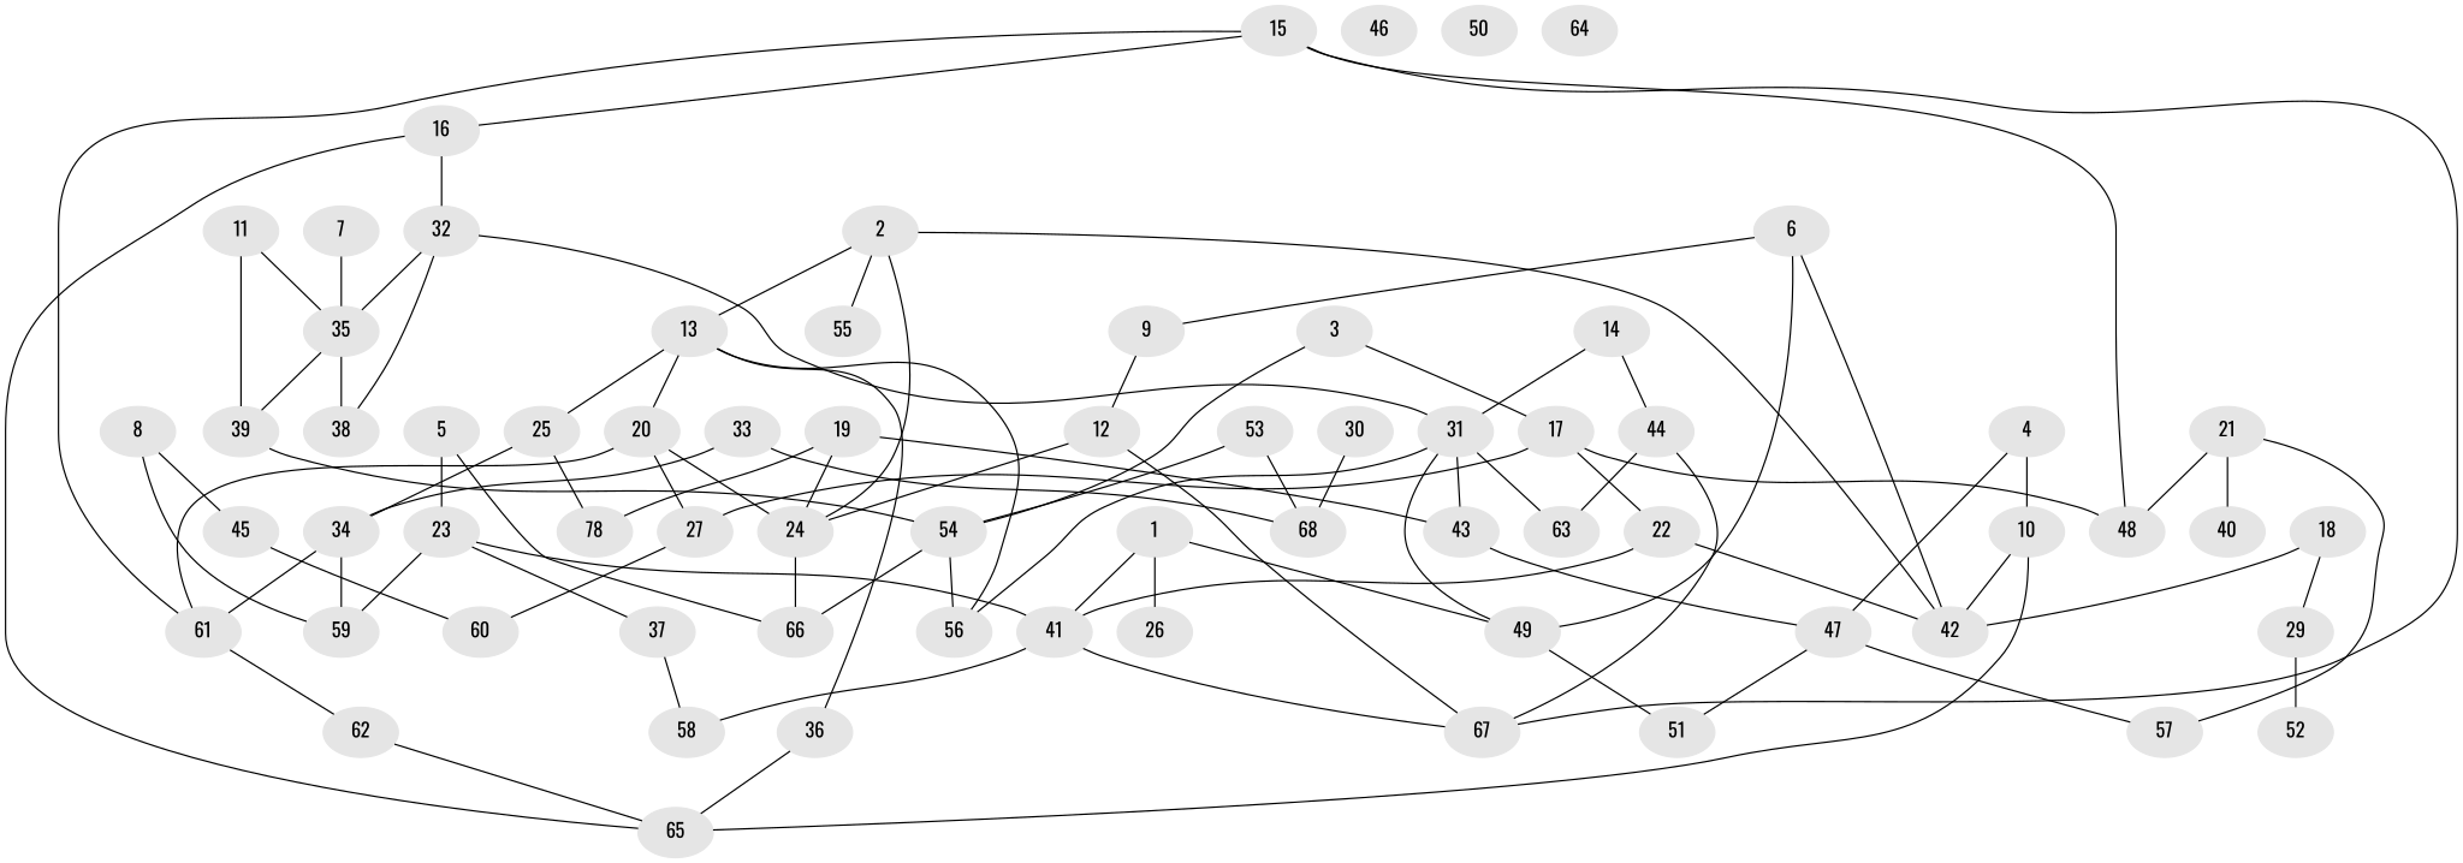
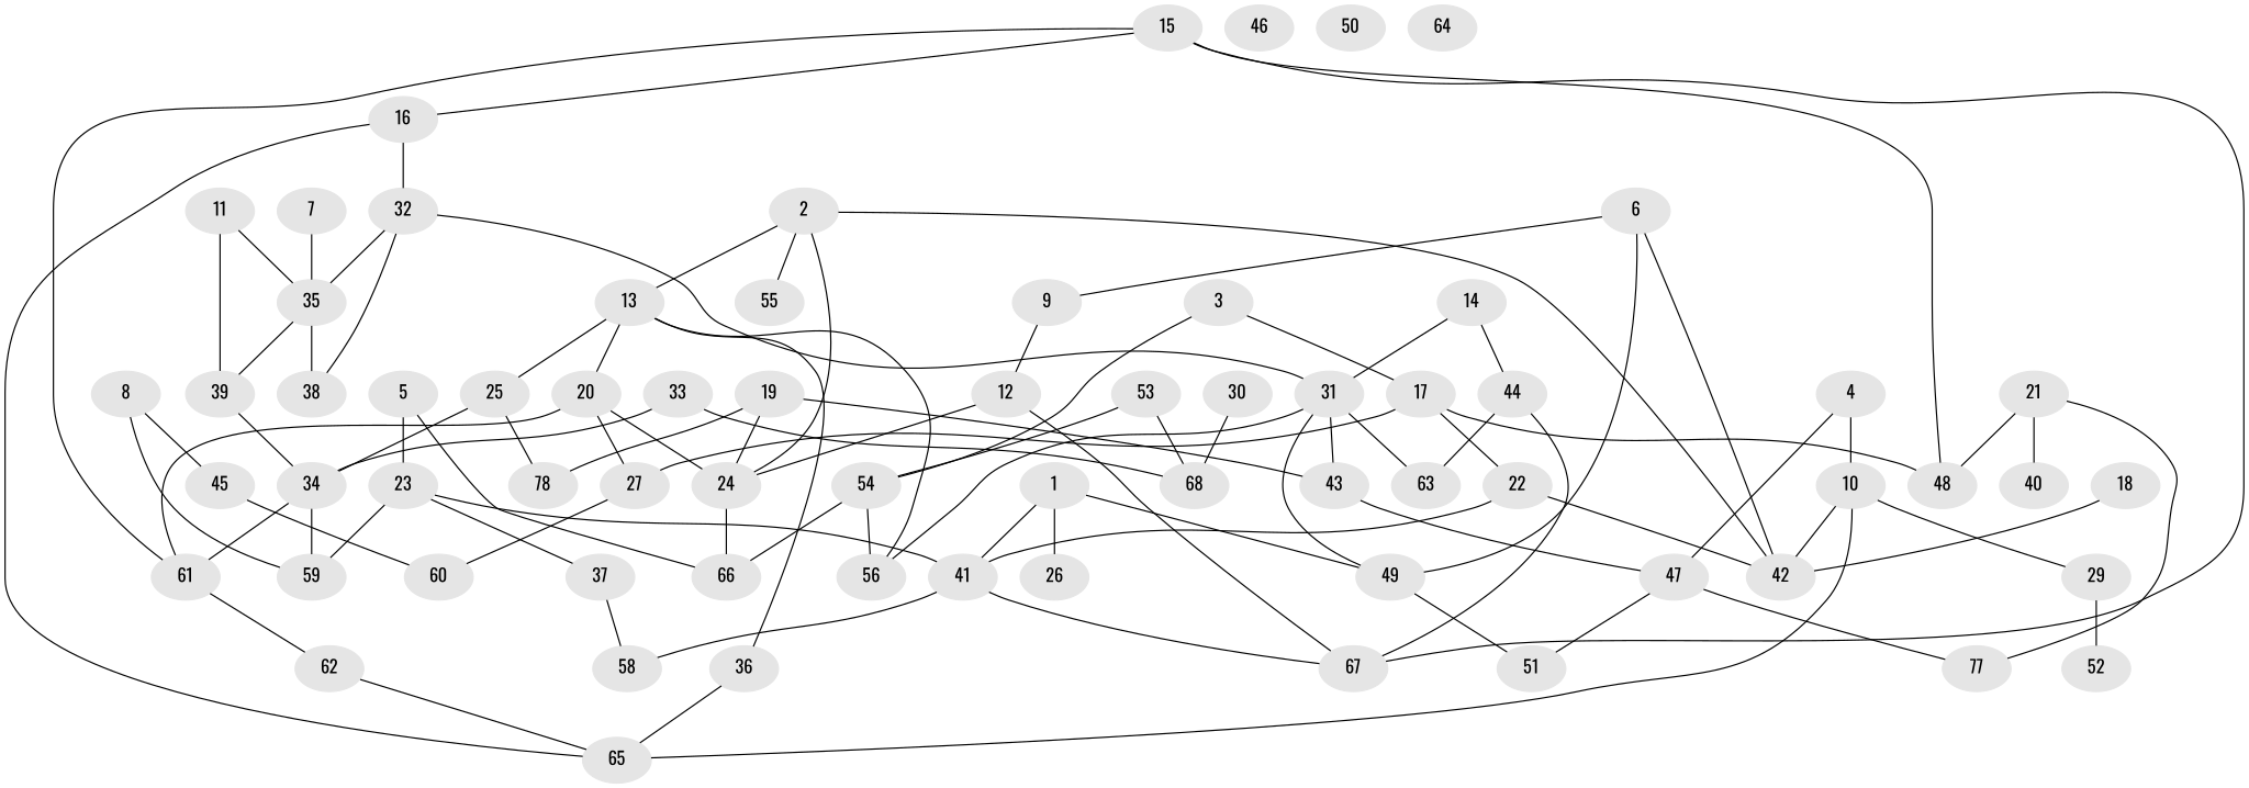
  graph {
    fontname=Oswald
    node [color=gray90 fontname=Oswald style=filled]
    edge [fontname=Oswald]
    1
    26
    41
    49
    67
    58
    51
    2
    13
    24
    42
    55
    56
    20
    25
    36
    66
    3
    17
    54
    48
    22
    27
    4
    10
    47
    29
    65
-   57
+   57 [label=77]
    5
    23
    59
    37
    6
    9
    12
    7
    35
    39
    38
    8
    45
    60
    52
    11
    61
    n47 [label=78]
    34
    14
    31
    44
    43
    63
    15
    16
    32
    62
    18
    19
    21
    40
    30
    68
    33
    46
    50
    53
    64
    1 -- 26
    1 -- 41
    1 -- 49
    41 -- 67
    41 -- 58
    49 -- 51
    2 -- 13
    2 -- 24
    2 -- 42
    2 -- 55
    13 -- 56
    13 -- 20
    13 -- 25
    13 -- 36
    24 -- 66
    20 -- 24
    20 -- 27
    20 -- 61
    25 -- n47
    25 -- 34
    36 -- 65
    3 -- 17
    3 -- 54
    17 -- 48
    17 -- 22
    17 -- 27
    54 -- 56
    54 -- 66
    22 -- 41
    22 -- 42
    27 -- 60
    4 -- 10
    4 -- 47
    10 -- 42
-   18 -- 29
+   10 -- 29
    10 -- 65
    47 -- 51
    47 -- 57
    29 -- 52
    5 -- 66
    5 -- 23
    23 -- 41
    23 -- 59
    23 -- 37
    37 -- 58
    6 -- 49
    6 -- 42
    6 -- 9
    9 -- 12
    12 -- 67
    12 -- 24
    7 -- 35
    35 -- 39
    35 -- 38
-   39 -- 54
+   39 -- 34
    8 -- 59
    8 -- 45
    45 -- 60
    11 -- 35
    11 -- 39
    61 -- 62
    34 -- 59
    34 -- 61
    14 -- 31
    14 -- 44
    31 -- 49
    31 -- 56
    31 -- 43
    31 -- 63
    44 -- 67
    44 -- 63
    43 -- 47
    15 -- 67
    15 -- 48
    15 -- 61
    15 -- 16
    16 -- 65
    16 -- 32
    32 -- 35
    32 -- 38
    32 -- 31
    62 -- 65
    18 -- 42
    19 -- 24
    19 -- n47
    19 -- 43
    21 -- 48
    21 -- 57
    21 -- 40
    30 -- 68
    33 -- 34
    33 -- 68
    53 -- 54
    53 -- 68
  }
